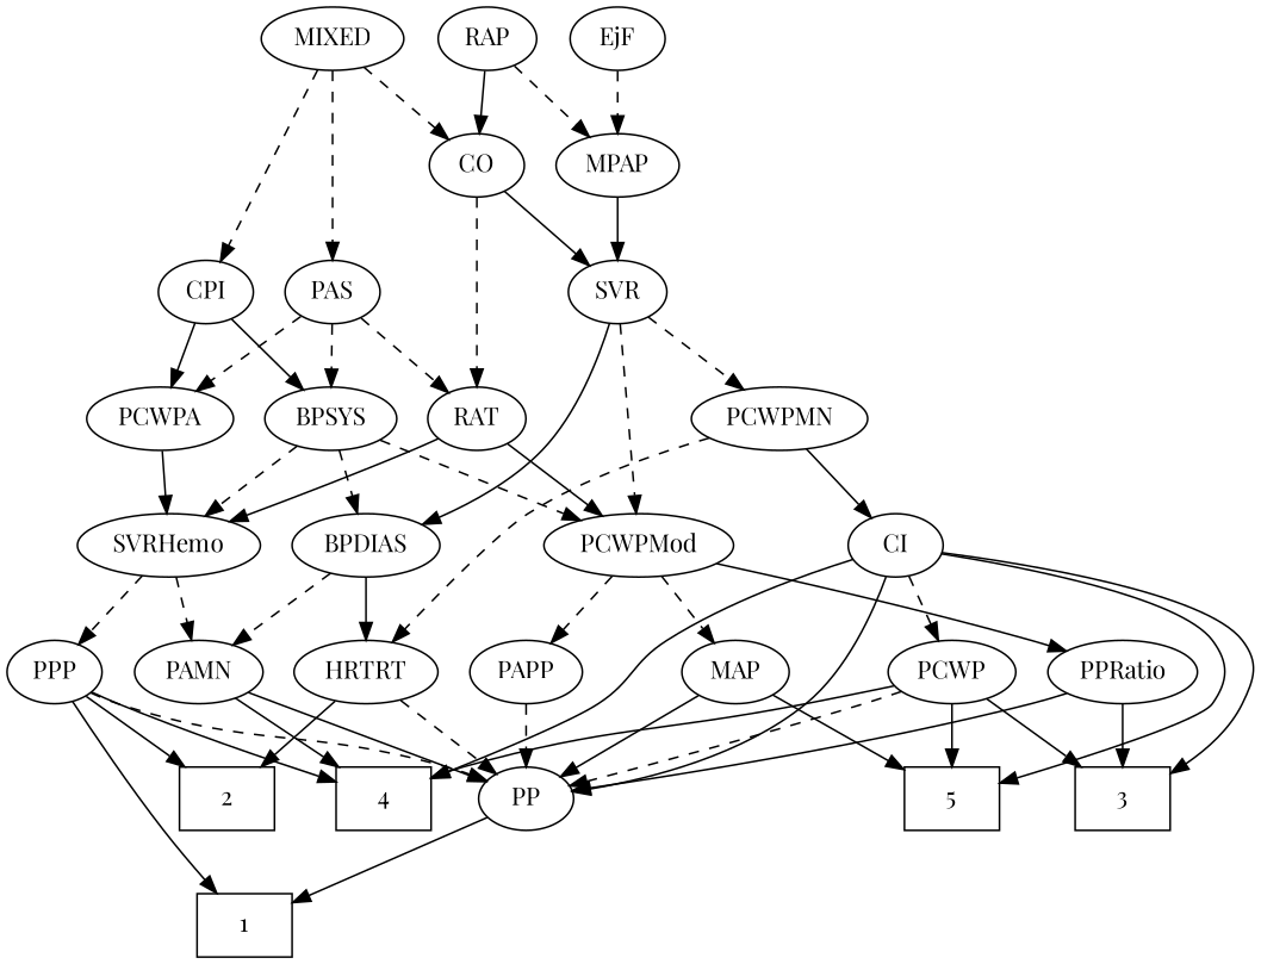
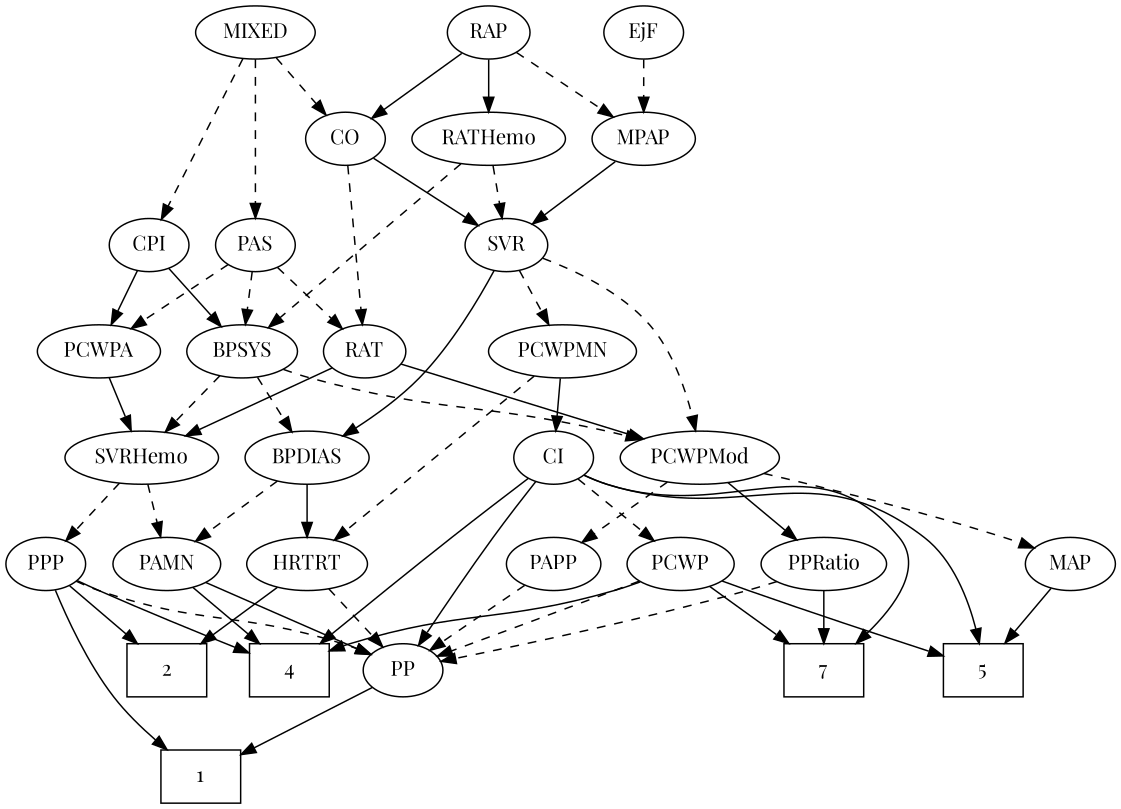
  strict digraph {
    fontname="Playfair Display"
    node [fontname="Playfair Display"]
    edge [fontname="Playfair Display" style=solid]
    1 [height=0.5 shape=box width=0.75]
    2 [height=0.5 shape=box width=0.75]
-   3 [height=0.5 shape=box width=0.75]
+   3 [height=0.5 shape=box width=0.75 label=7]
    4 [height=0.5 shape=box width=0.75]
    5 [height=0.5 shape=box width=0.75]
    EjF [height=0.5 width=0.75]
    MPAP [height=0.5 width=0.97491]
    RAP [height=0.5 width=0.77632]
    CO [height=0.5 width=0.75]
+   RATHemo [height=0.5 width=1.3721]
    MIXED [height=0.5 width=1.1193]
    PAS [height=0.5 width=0.75]
    CPI [height=0.5 width=0.75]
    SVR [height=0.5 width=0.77632]
    RAT [height=0.5 width=0.75827]
    BPSYS [height=0.5 width=1.0471]
    PCWPA [height=0.5 width=1.1555]
    PCWPMod [height=0.5 width=1.4443]
    BPDIAS [height=0.5 width=1.1735]
    PCWPMN [height=0.5 width=1.3902]
    SVRHemo [height=0.5 width=1.3902]
    MAP [height=0.5 width=0.84854]
    PPRatio [height=0.5 width=1.1013]
    PAPP [height=0.5 width=0.88464]
    PAMN [height=0.5 width=1.011]
    HRTRT [height=0.5 width=1.1013]
    CI [height=0.5 width=0.75]
    PPP [height=0.5 width=0.75]
    PP [height=0.5 width=0.75]
    PCWP [height=0.5 width=0.97491]
    EjF -> MPAP [style=dashed]
    MPAP -> SVR
    RAP -> MPAP [style=dashed]
    RAP -> CO
+   RAP -> RATHemo
    CO -> SVR
    CO -> RAT [style=dashed]
+   RATHemo -> SVR [style=dashed]
+   RATHemo -> BPSYS [style=dashed]
    MIXED -> CO [style=dashed]
    MIXED -> PAS [style=dashed]
    MIXED -> CPI [style=dashed]
    PAS -> RAT [style=dashed]
    PAS -> BPSYS [style=dashed]
    PAS -> PCWPA [style=dashed]
    CPI -> BPSYS
    CPI -> PCWPA
    SVR -> PCWPMod [style=dashed]
    SVR -> BPDIAS
    SVR -> PCWPMN [style=dashed]
    RAT -> PCWPMod
    RAT -> SVRHemo
    BPSYS -> PCWPMod [style=dashed]
    BPSYS -> BPDIAS [style=dashed]
    BPSYS -> SVRHemo [style=dashed]
    PCWPA -> SVRHemo
    PCWPMod -> MAP [style=dashed]
    PCWPMod -> PPRatio
    PCWPMod -> PAPP [style=dashed]
    BPDIAS -> PAMN [style=dashed]
    BPDIAS -> HRTRT
    PCWPMN -> HRTRT [style=dashed]
    PCWPMN -> CI
    SVRHemo -> PAMN [style=dashed]
    SVRHemo -> PPP [style=dashed]
    MAP -> 5
-   MAP -> PP
    PPRatio -> 3
-   PPRatio -> PP
+   PPRatio -> PP [style=dashed]
    PAPP -> PP [style=dashed]
    PAMN -> 4
    PAMN -> PP
    HRTRT -> 2
    HRTRT -> PP [style=dashed]
    CI -> 3
    CI -> 4
    CI -> 5
    CI -> PP
    CI -> PCWP [style=dashed]
    PPP -> 1
    PPP -> 2
    PPP -> 4
    PPP -> PP [style=dashed]
    PP -> 1
    PCWP -> 3
    PCWP -> 4
    PCWP -> 5
    PCWP -> PP [style=dashed]
  }
